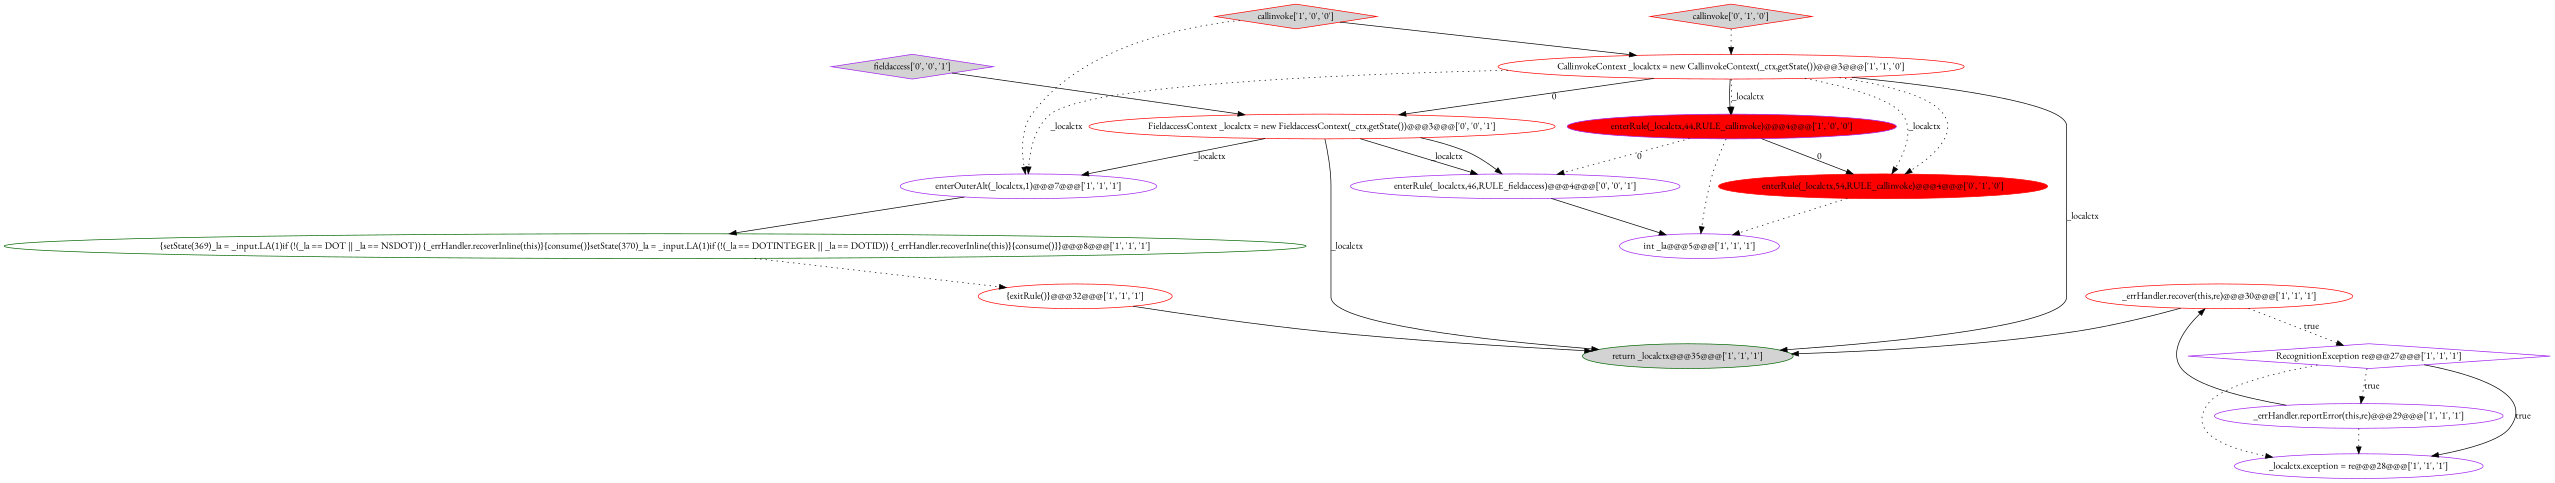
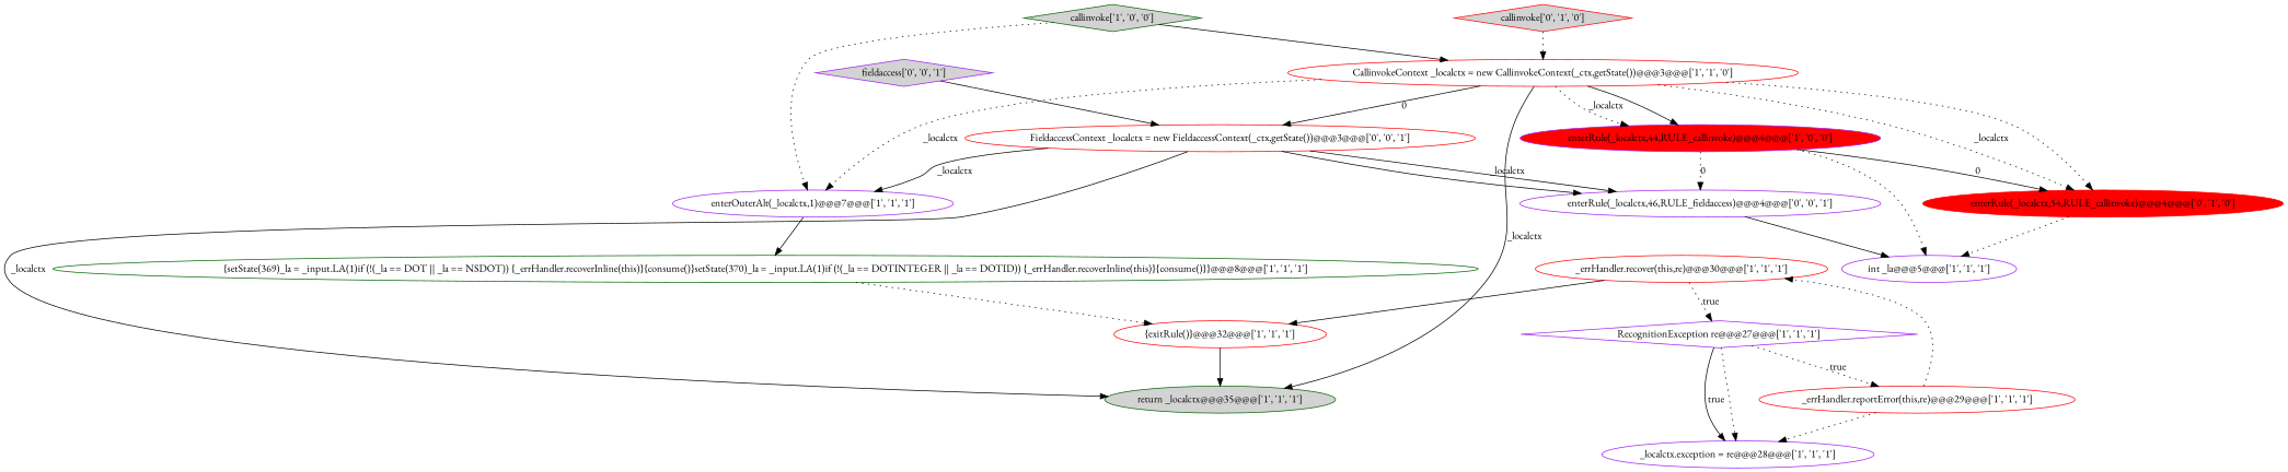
  digraph {
    fontname="EB Garamond"
    node [color=red fillcolor=white fontname="EB Garamond" shape=ellipse style=filled]
    edge [fontname="EB Garamond" style=solid]
    n1 [label="{exitRule()}@@@32@@@['1', '1', '1']"]
    n2 [color=darkgreen fillcolor=lightgray label="return _localctx@@@35@@@['1', '1', '1']"]
    n3 [label="CallinvokeContext _localctx = new CallinvokeContext(_ctx,getState())@@@3@@@['1', '1', '0']"]
    n4 [color=purple label="enterOuterAlt(_localctx,1)@@@7@@@['1', '1', '1']"]
    n5 [color=purple fillcolor=red label="enterRule(_localctx,44,RULE_callinvoke)@@@4@@@['1', '0', '0']"]
    n6 [fillcolor=red label="enterRule(_localctx,54,RULE_callinvoke)@@@4@@@['0', '1', '0']"]
    n7 [label="FieldaccessContext _localctx = new FieldaccessContext(_ctx,getState())@@@3@@@['0', '0', '1']"]
    n8 [color=darkgreen label="{setState(369)_la = _input.LA(1)if (!(_la == DOT || _la == NSDOT)) {_errHandler.recoverInline(this)}{consume()}setState(370)_la = _input.LA(1)if (!(_la == DOTINTEGER || _la == DOTID)) {_errHandler.recoverInline(this)}{consume()}}@@@8@@@['1', '1', '1']"]
    n9 [color=purple label="int _la@@@5@@@['1', '1', '1']"]
    n10 [color=purple label="enterRule(_localctx,46,RULE_fieldaccess)@@@4@@@['0', '0', '1']"]
    n11 [color=purple fillcolor=lightgray label="fieldaccess['0', '0', '1']" shape=diamond]
    n12 [color=purple label="RecognitionException re@@@27@@@['1', '1', '1']" shape=diamond]
-   n13 [color=purple label="_errHandler.reportError(this,re)@@@29@@@['1', '1', '1']"]
+   n13 [label="_errHandler.reportError(this,re)@@@29@@@['1', '1', '1']"]
    n14 [color=purple label="_localctx.exception = re@@@28@@@['1', '1', '1']"]
    n15 [label="_errHandler.recover(this,re)@@@30@@@['1', '1', '1']"]
-   n16 [fillcolor=lightgray label="callinvoke['1', '0', '0']" shape=diamond]
+   n16 [color=darkgreen fillcolor=lightgray label="callinvoke['1', '0', '0']" shape=diamond]
    n17 [fillcolor=lightgray label="callinvoke['0', '1', '0']" shape=diamond]
    n1 -> n2
    n3 -> n2 [label=_localctx]
    n3 -> n4 [label=_localctx style=dotted]
    n3 -> n5
    n3 -> n5 [label=_localctx style=dotted]
    n3 -> n6 [label=_localctx style=dotted]
    n3 -> n6 [style=dotted]
    n3 -> n7 [label=0]
    n4 -> n8
    n5 -> n6 [label=0]
    n5 -> n9 [style=dotted]
    n5 -> n10 [label=0 style=dotted]
    n6 -> n9 [style=dotted]
    n7 -> n2 [label=_localctx]
    n7 -> n4 [label=_localctx]
    n7 -> n10 [label=_localctx]
    n7 -> n10
    n8 -> n1 [style=dotted]
    n10 -> n9
    n11 -> n7
    n12 -> n13 [label=true style=dotted]
    n12 -> n14 [style=dotted]
    n12 -> n14 [label=true]
    n13 -> n14 [style=dotted]
-   n13 -> n15
-   n15 -> n2
+   n13 -> n15 [style=dotted]
+   n15 -> n1
    n15 -> n12 [label=true style=dotted]
    n16 -> n3
    n16 -> n4 [style=dotted]
    n17 -> n3 [style=dotted]
  }
